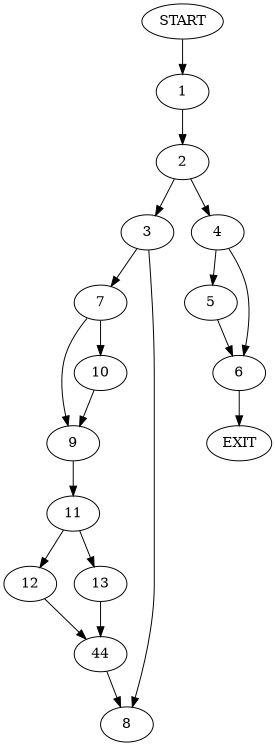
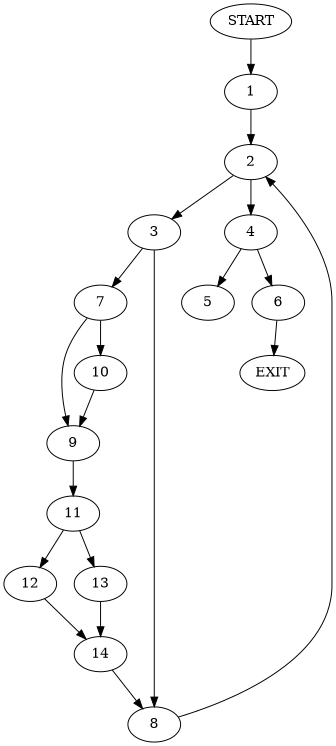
  digraph {
    n1 [label=START]
    1
    2
    n4 [label=EXIT]
    3
    4
    7
    8
    5
    6
    9
    10
    11
    12
    13
-   14 [label=44]
+   14
    n1 -> 1
    1 -> 2
    2 -> 3
    2 -> 4
    3 -> 7
    3 -> 8
    4 -> 5
    4 -> 6
    7 -> 9
    7 -> 10
-   5 -> 6
+   8 -> 2
    6 -> n4
    9 -> 11
    10 -> 9
    11 -> 12
    11 -> 13
    12 -> 14
    13 -> 14
    14 -> 8
  }
